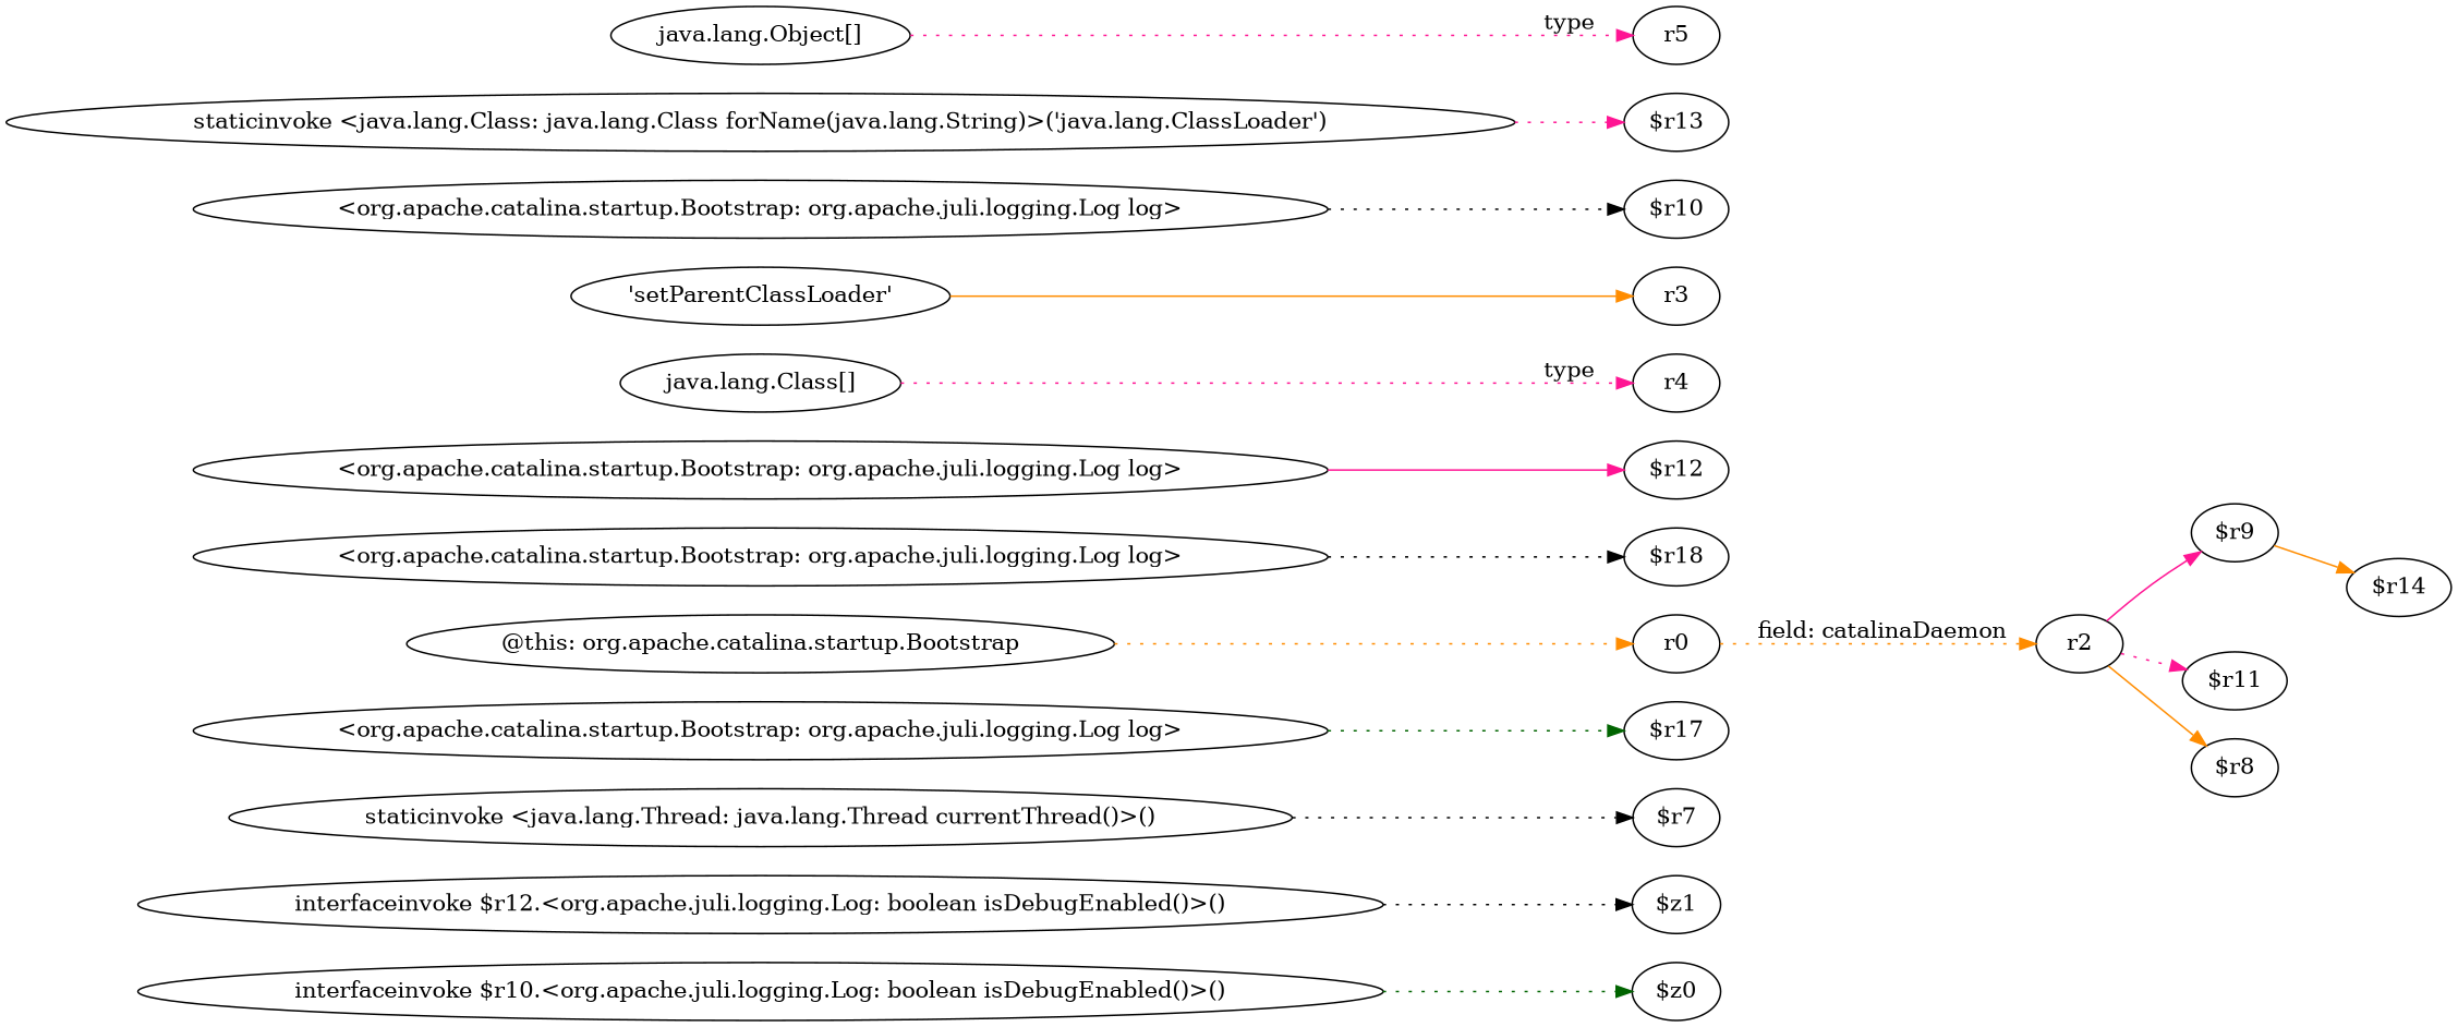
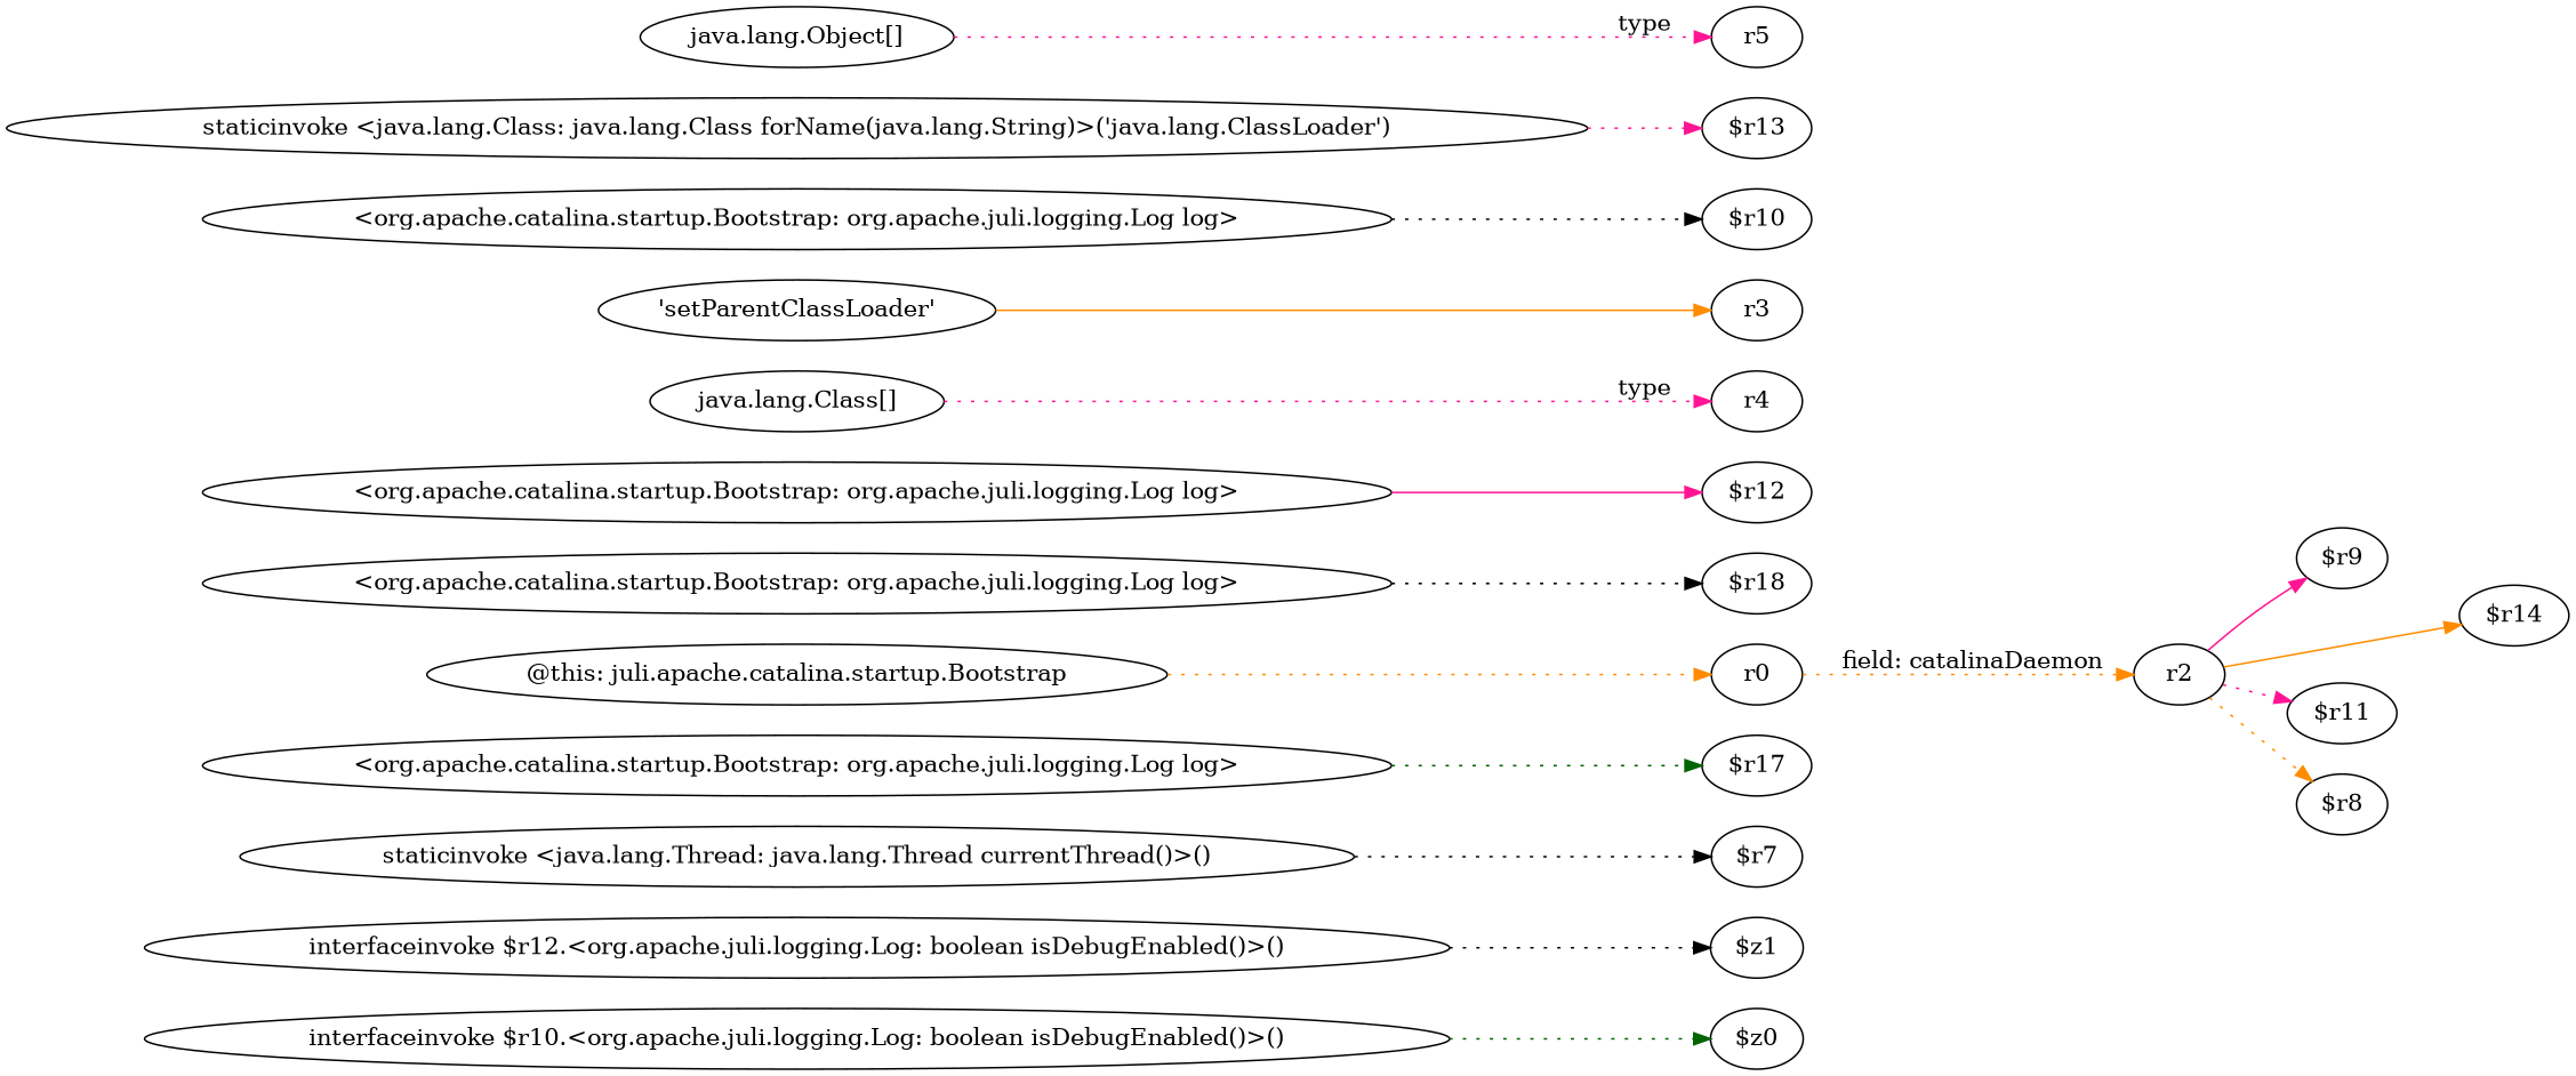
  digraph {
    rankdir=LR
    edge [color=deeppink style=dotted]
    n1 [label="interfaceinvoke $r10.<org.apache.juli.logging.Log: boolean isDebugEnabled()>()"]
    n2 [label="$z0"]
    n3 [label="interfaceinvoke $r12.<org.apache.juli.logging.Log: boolean isDebugEnabled()>()"]
    n4 [label="$z1"]
    n5 [label="staticinvoke <java.lang.Thread: java.lang.Thread currentThread()>()"]
    n6 [label="$r7"]
    n7 [label="<org.apache.catalina.startup.Bootstrap: org.apache.juli.logging.Log log>"]
    n8 [label="$r17"]
    n9 [label=r2]
    n10 [label="$r9"]
    n11 [label="$r14"]
    n12 [label="$r11"]
    n13 [label="$r8"]
    n14 [label="<org.apache.catalina.startup.Bootstrap: org.apache.juli.logging.Log log>"]
    n15 [label="$r18"]
    n16 [label="<org.apache.catalina.startup.Bootstrap: org.apache.juli.logging.Log log>"]
    n17 [label="$r12"]
    n18 [label="java.lang.Class[]"]
    n19 [label=r4]
    n20 [label="'setParentClassLoader'"]
    n21 [label=r3]
    n22 [label="<org.apache.catalina.startup.Bootstrap: org.apache.juli.logging.Log log>"]
    n23 [label="$r10"]
    n24 [label="staticinvoke <java.lang.Class: java.lang.Class forName(java.lang.String)>('java.lang.ClassLoader')"]
    n25 [label="$r13"]
-   n26 [label="@this: org.apache.catalina.startup.Bootstrap"]
+   n26 [label="@this: juli.apache.catalina.startup.Bootstrap"]
    n27 [label=r0]
    n28 [label="java.lang.Object[]"]
    n29 [label=r5]
    n1 -> n2 [color=darkgreen]
    n3 -> n4 [color=black]
    n5 -> n6 [color=black]
    n7 -> n8 [color=darkgreen]
    n9 -> n10 [style=solid]
-   n10 -> n11 [color=darkorange style=solid]
+   n9 -> n11 [color=darkorange style=solid]
    n9 -> n12
-   n9 -> n13 [color=darkorange style=solid]
+   n9 -> n13 [color=darkorange]
    n14 -> n15 [color=black]
    n16 -> n17 [style=solid]
    n18 -> n19 [label=type]
    n20 -> n21 [color=darkorange style=solid]
    n22 -> n23 [color=black]
    n24 -> n25
    n26 -> n27 [color=darkorange]
    n27 -> n9 [color=darkorange label="field: catalinaDaemon"]
    n28 -> n29 [label=type]
  }
